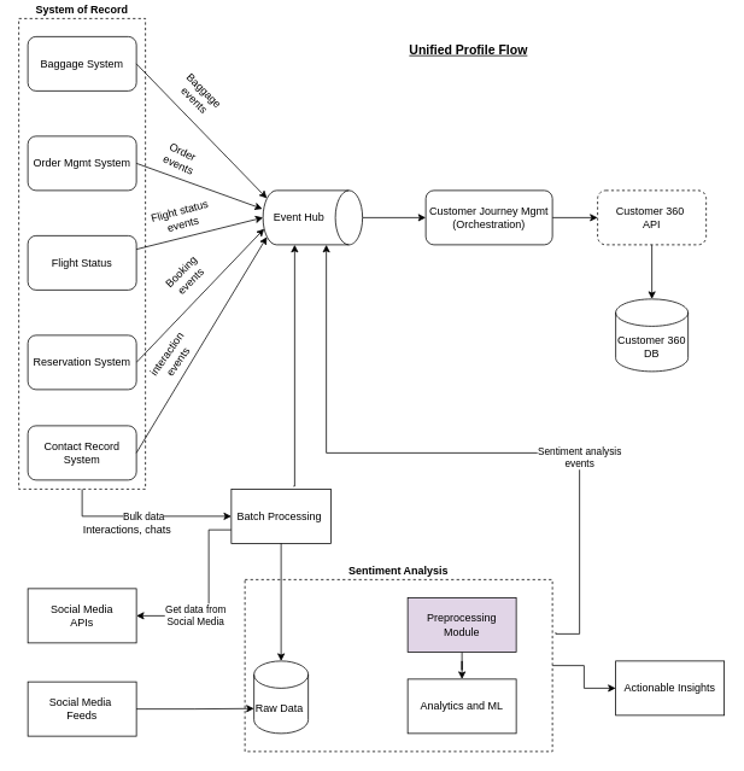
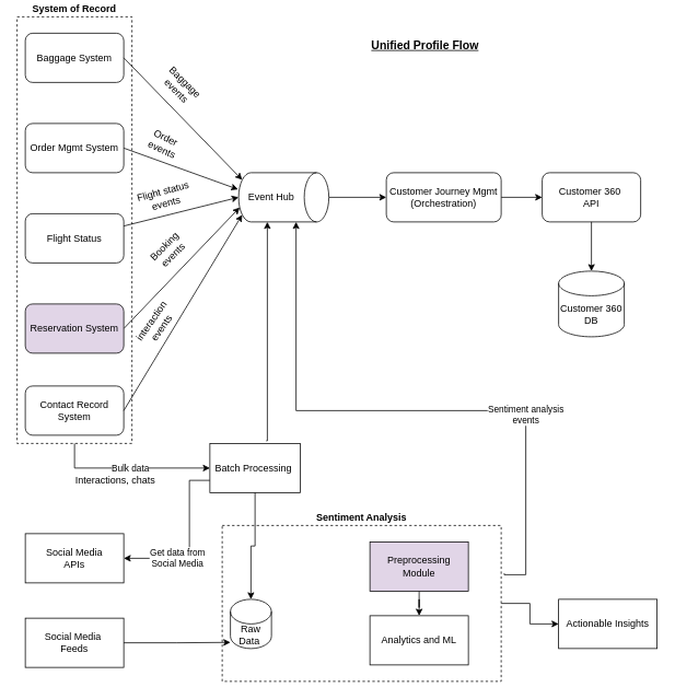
  <mxCell id="0" />
  <mxCell id="1" parent="0" />
  <mxCell id="2" style="edgeStyle=orthogonalEdgeStyle;rounded=0;orthogonalLoop=1;jettySize=auto;html=1;entryX=0;entryY=0.5;entryDx=0;entryDy=0;" parent="1" source="3" target="43" edge="1"><mxGeometry relative="1" as="geometry" /></mxCell>
  <mxCell id="3" value="Sentiment Analysis" style="rounded=0;whiteSpace=wrap;html=1;dashed=1;labelPosition=center;verticalLabelPosition=top;align=center;verticalAlign=bottom;fontFamily=Helvetica;fontStyle=1" parent="1" vertex="1"><mxGeometry x="270" y="640" width="340" height="190" as="geometry" /></mxCell>
  <mxCell id="4" value="System of Record" style="rounded=0;whiteSpace=wrap;html=1;fontStyle=1;labelPosition=center;verticalLabelPosition=top;align=center;verticalAlign=bottom;dashed=1;" parent="1" vertex="1"><mxGeometry x="20" y="20" width="140" height="520" as="geometry" /></mxCell>
  <mxCell id="5" value="Baggage System" style="rounded=1;whiteSpace=wrap;html=1;labelBackgroundColor=none;" parent="1" vertex="1"><mxGeometry x="30" y="40" width="120" height="60" as="geometry" /></mxCell>
  <mxCell id="6" style="rounded=1;orthogonalLoop=1;jettySize=auto;html=1;exitX=1;exitY=0.5;exitDx=0;exitDy=0;labelBackgroundColor=none;fontColor=default;entryX=0.339;entryY=1.006;entryDx=0;entryDy=0;entryPerimeter=0;" parent="1" source="7" target="20" edge="1"><mxGeometry relative="1" as="geometry"><mxPoint x="290" y="230" as="targetPoint" /></mxGeometry></mxCell>
  <mxCell id="7" value="Order Mgmt System" style="rounded=1;whiteSpace=wrap;html=1;labelBackgroundColor=none;" parent="1" vertex="1"><mxGeometry x="30" y="150" width="120" height="60" as="geometry" /></mxCell>
  <mxCell id="8" value="Flight Status" style="rounded=1;whiteSpace=wrap;html=1;labelBackgroundColor=none;" parent="1" vertex="1"><mxGeometry x="30" y="260" width="120" height="60" as="geometry" /></mxCell>
  <mxCell id="9" style="rounded=0;orthogonalLoop=1;jettySize=auto;html=1;exitX=1;exitY=0.5;exitDx=0;exitDy=0;entryX=0.706;entryY=0.988;entryDx=0;entryDy=0;entryPerimeter=0;" parent="1" source="10" target="20" edge="1"><mxGeometry relative="1" as="geometry"><mxPoint x="290" y="240" as="targetPoint" /></mxGeometry></mxCell>
- <mxCell id="10" value="Reservation System" style="rounded=1;whiteSpace=wrap;html=1;labelBackgroundColor=none;" parent="1" vertex="1"><mxGeometry x="30" y="370" width="120" height="60" as="geometry" /></mxCell>
+ <mxCell id="10" value="Reservation System" style="rounded=1;whiteSpace=wrap;html=1;labelBackgroundColor=none;fillColor=#e1d5e7;" parent="1" vertex="1"><mxGeometry x="30" y="370" width="120" height="60" as="geometry" /></mxCell>
  <mxCell id="11" style="edgeStyle=orthogonalEdgeStyle;rounded=0;orthogonalLoop=1;jettySize=auto;html=1;entryX=0;entryY=0.5;entryDx=0;entryDy=0;" parent="1" source="20" target="13" edge="1"><mxGeometry relative="1" as="geometry" /></mxCell>
  <mxCell id="12" style="edgeStyle=orthogonalEdgeStyle;rounded=0;orthogonalLoop=1;jettySize=auto;html=1;" parent="1" source="13" target="16" edge="1"><mxGeometry relative="1" as="geometry" /></mxCell>
  <mxCell id="13" value="Customer Journey Mgmt (Orchestration)" style="rounded=1;whiteSpace=wrap;html=1;labelBackgroundColor=none;" parent="1" vertex="1"><mxGeometry x="470" y="210" width="140" height="60" as="geometry" /></mxCell>
  <mxCell id="14" style="rounded=1;orthogonalLoop=1;jettySize=auto;html=1;entryX=0.145;entryY=1;entryDx=0;entryDy=-4.35;entryPerimeter=0;exitX=1;exitY=0.5;exitDx=0;exitDy=0;labelBackgroundColor=none;fontColor=default;" parent="1" source="5" target="20" edge="1"><mxGeometry relative="1" as="geometry" /></mxCell>
  <mxCell id="15" style="rounded=0;orthogonalLoop=1;jettySize=auto;html=1;entryX=0.5;entryY=1;entryDx=0;entryDy=0;entryPerimeter=0;" parent="1" source="8" target="20" edge="1"><mxGeometry relative="1" as="geometry" /></mxCell>
- <mxCell id="16" value="Customer 360&amp;nbsp;&lt;br&gt;API" style="rounded=1;whiteSpace=wrap;html=1;labelBackgroundColor=none;dashed=1;" parent="1" vertex="1"><mxGeometry x="660" y="210" width="120" height="60" as="geometry" /></mxCell>
+ <mxCell id="16" value="Customer 360&amp;nbsp;&lt;br&gt;API" style="rounded=1;whiteSpace=wrap;html=1;labelBackgroundColor=none;" parent="1" vertex="1"><mxGeometry x="660" y="210" width="120" height="60" as="geometry" /></mxCell>
  <mxCell id="17" value="Customer 360&lt;br&gt;DB" style="shape=cylinder3;whiteSpace=wrap;html=1;boundedLbl=1;backgroundOutline=1;size=15;" parent="1" vertex="1"><mxGeometry x="680" y="330" width="80" height="80" as="geometry" /></mxCell>
  <mxCell id="18" style="edgeStyle=orthogonalEdgeStyle;rounded=0;orthogonalLoop=1;jettySize=auto;html=1;entryX=0.5;entryY=0;entryDx=0;entryDy=0;entryPerimeter=0;" parent="1" source="16" target="17" edge="1"><mxGeometry relative="1" as="geometry" /></mxCell>
  <mxCell id="19" value="" style="group" parent="1" vertex="1" connectable="0"><mxGeometry x="290" y="210" width="110" height="60" as="geometry" /></mxCell>
  <mxCell id="20" value="" style="shape=cylinder3;whiteSpace=wrap;html=1;boundedLbl=1;backgroundOutline=1;size=15;rotation=90;rounded=1;labelBackgroundColor=none;" parent="19" vertex="1"><mxGeometry x="25" y="-25" width="60" height="110" as="geometry" /></mxCell>
  <mxCell id="21" value="Event Hub" style="text;html=1;strokeColor=none;fillColor=none;align=center;verticalAlign=middle;whiteSpace=wrap;rounded=0;" parent="19" vertex="1"><mxGeometry x="10" y="15" width="60" height="30" as="geometry" /></mxCell>
  <mxCell id="22" value="Contact Record System" style="rounded=1;whiteSpace=wrap;html=1;labelBackgroundColor=none;" parent="1" vertex="1"><mxGeometry x="30" y="470" width="120" height="60" as="geometry" /></mxCell>
  <mxCell id="23" style="rounded=0;orthogonalLoop=1;jettySize=auto;html=1;entryX=0.855;entryY=1;entryDx=0;entryDy=-4.35;entryPerimeter=0;exitX=1;exitY=0.5;exitDx=0;exitDy=0;" parent="1" source="22" target="20" edge="1"><mxGeometry relative="1" as="geometry" /></mxCell>
  <mxCell id="24" value="interaction events" style="text;html=1;strokeColor=none;fillColor=none;align=center;verticalAlign=middle;whiteSpace=wrap;rounded=0;rotation=-55;" parent="1" vertex="1"><mxGeometry x="160" y="380" width="60" height="30" as="geometry" /></mxCell>
  <mxCell id="25" value="Booking events" style="text;html=1;strokeColor=none;fillColor=none;align=center;verticalAlign=middle;whiteSpace=wrap;rounded=0;rotation=-45;" parent="1" vertex="1"><mxGeometry x="175" y="290" width="60" height="30" as="geometry" /></mxCell>
  <mxCell id="26" value="Baggage&lt;br&gt;events" style="text;html=1;strokeColor=none;fillColor=none;align=center;verticalAlign=middle;whiteSpace=wrap;rounded=0;rotation=45;" parent="1" vertex="1"><mxGeometry x="190" y="90" width="60" height="30" as="geometry" /></mxCell>
  <mxCell id="27" value="Flight status events" style="text;html=1;strokeColor=none;fillColor=none;align=center;verticalAlign=middle;whiteSpace=wrap;rounded=0;rotation=-15;" parent="1" vertex="1"><mxGeometry x="165" y="225" width="70" height="30" as="geometry" /></mxCell>
  <mxCell id="28" value="Order&amp;nbsp;&lt;br&gt;events" style="text;html=1;strokeColor=none;fillColor=none;align=center;verticalAlign=middle;whiteSpace=wrap;rounded=0;rotation=25;" parent="1" vertex="1"><mxGeometry x="170" y="160" width="60" height="30" as="geometry" /></mxCell>
  <mxCell id="29" value="Get data from&amp;nbsp;&lt;br&gt;Social Media&amp;nbsp;" style="edgeStyle=orthogonalEdgeStyle;rounded=0;orthogonalLoop=1;jettySize=auto;html=1;entryX=1;entryY=0.5;entryDx=0;entryDy=0;exitX=0;exitY=0.75;exitDx=0;exitDy=0;" parent="1" source="30" target="34" edge="1"><mxGeometry x="0.33" relative="1" as="geometry"><mxPoint x="250" y="601" as="sourcePoint" /><Array as="points"><mxPoint x="230" y="585" /><mxPoint x="230" y="680" /></Array><mxPoint as="offset" /></mxGeometry></mxCell>
  <mxCell id="30" value="Batch Processing&amp;nbsp;" style="rounded=0;whiteSpace=wrap;html=1;" parent="1" vertex="1"><mxGeometry x="255" y="540" width="110" height="60" as="geometry" /></mxCell>
  <mxCell id="31" value="Bulk data" style="edgeStyle=orthogonalEdgeStyle;rounded=0;orthogonalLoop=1;jettySize=auto;html=1;entryX=0;entryY=0.5;entryDx=0;entryDy=0;exitX=0.5;exitY=1;exitDx=0;exitDy=0;" parent="1" source="4" target="30" edge="1"><mxGeometry relative="1" as="geometry"><Array as="points"><mxPoint x="90" y="570" /></Array></mxGeometry></mxCell>
  <mxCell id="32" style="edgeStyle=orthogonalEdgeStyle;rounded=0;orthogonalLoop=1;jettySize=auto;html=1;entryX=1;entryY=0;entryDx=0;entryDy=75;entryPerimeter=0;exitX=0.624;exitY=-0.053;exitDx=0;exitDy=0;exitPerimeter=0;" parent="1" source="30" target="20" edge="1"><mxGeometry relative="1" as="geometry"><Array as="points"><mxPoint x="325" y="537" /></Array></mxGeometry></mxCell>
  <mxCell id="33" value="Social Media&amp;nbsp;&lt;br&gt;Feeds" style="rounded=0;whiteSpace=wrap;html=1;" parent="1" vertex="1"><mxGeometry x="30" y="753" width="120" height="60" as="geometry" /></mxCell>
  <mxCell id="34" value="Social Media &lt;br&gt;APIs" style="rounded=0;whiteSpace=wrap;html=1;" parent="1" vertex="1"><mxGeometry x="30" y="650" width="120" height="60" as="geometry" /></mxCell>
- <mxCell id="35" value="Raw Data&amp;nbsp;" style="shape=cylinder3;whiteSpace=wrap;html=1;boundedLbl=1;backgroundOutline=1;size=15;" parent="1" vertex="1"><mxGeometry x="280" y="730" width="60" height="80" as="geometry" /></mxCell>
+ <mxCell id="35" value="Raw Data&amp;nbsp;" style="shape=cylinder3;whiteSpace=wrap;html=1;boundedLbl=1;backgroundOutline=1;size=15;" parent="1" vertex="1"><mxGeometry x="280" y="730" width="50" height="60" as="geometry" /></mxCell>
  <mxCell id="36" style="edgeStyle=orthogonalEdgeStyle;rounded=0;orthogonalLoop=1;jettySize=auto;html=1;entryX=0;entryY=0;entryDx=0;entryDy=52.5;entryPerimeter=0;" parent="1" source="33" target="35" edge="1"><mxGeometry relative="1" as="geometry" /></mxCell>
  <mxCell id="37" style="edgeStyle=orthogonalEdgeStyle;rounded=0;orthogonalLoop=1;jettySize=auto;html=1;entryX=0.5;entryY=0;entryDx=0;entryDy=0;" parent="1" source="38" target="39" edge="1"><mxGeometry relative="1" as="geometry" /></mxCell>
  <mxCell id="38" value="Preprocessing Module" style="rounded=0;whiteSpace=wrap;html=1;fillColor=#e1d5e7;" parent="1" vertex="1"><mxGeometry x="450" y="660" width="120" height="60" as="geometry" /></mxCell>
  <mxCell id="39" value="Analytics and ML" style="rounded=0;whiteSpace=wrap;html=1;" parent="1" vertex="1"><mxGeometry x="450" y="750" width="120" height="60" as="geometry" /></mxCell>
  <mxCell id="40" value="Sentiment analysis &lt;br&gt;events" style="edgeStyle=orthogonalEdgeStyle;rounded=0;orthogonalLoop=1;jettySize=auto;html=1;exitX=1.011;exitY=0.307;exitDx=0;exitDy=0;exitPerimeter=0;" parent="1" source="3" edge="1"><mxGeometry x="-0.396" relative="1" as="geometry"><mxPoint x="360" y="270" as="targetPoint" /><Array as="points"><mxPoint x="614" y="700" /><mxPoint x="640" y="700" /><mxPoint x="640" y="500" /><mxPoint x="360" y="500" /></Array><mxPoint as="offset" /></mxGeometry></mxCell>
  <mxCell id="41" style="edgeStyle=orthogonalEdgeStyle;rounded=0;orthogonalLoop=1;jettySize=auto;html=1;entryX=0.5;entryY=0;entryDx=0;entryDy=0;entryPerimeter=0;exitX=0.5;exitY=1;exitDx=0;exitDy=0;" parent="1" source="30" target="35" edge="1"><mxGeometry relative="1" as="geometry"><mxPoint x="290" y="600" as="sourcePoint" /></mxGeometry></mxCell>
  <mxCell id="42" value="Interactions, chats" style="text;html=1;strokeColor=none;fillColor=none;align=center;verticalAlign=middle;whiteSpace=wrap;rounded=0;" parent="1" vertex="1"><mxGeometry x="90" y="570" width="100" height="30" as="geometry" /></mxCell>
  <mxCell id="43" value="Actionable Insights" style="rounded=0;whiteSpace=wrap;html=1;" parent="1" vertex="1"><mxGeometry x="680" y="730" width="120" height="60" as="geometry" /></mxCell>
  <mxCell id="44" value="Unified Profile Flow" style="text;html=1;strokeColor=none;fillColor=none;align=center;verticalAlign=middle;whiteSpace=wrap;rounded=0;fontStyle=5;fontSize=14;" vertex="1" parent="1"><mxGeometry x="430" y="40" width="175" height="30" as="geometry" /></mxCell>
